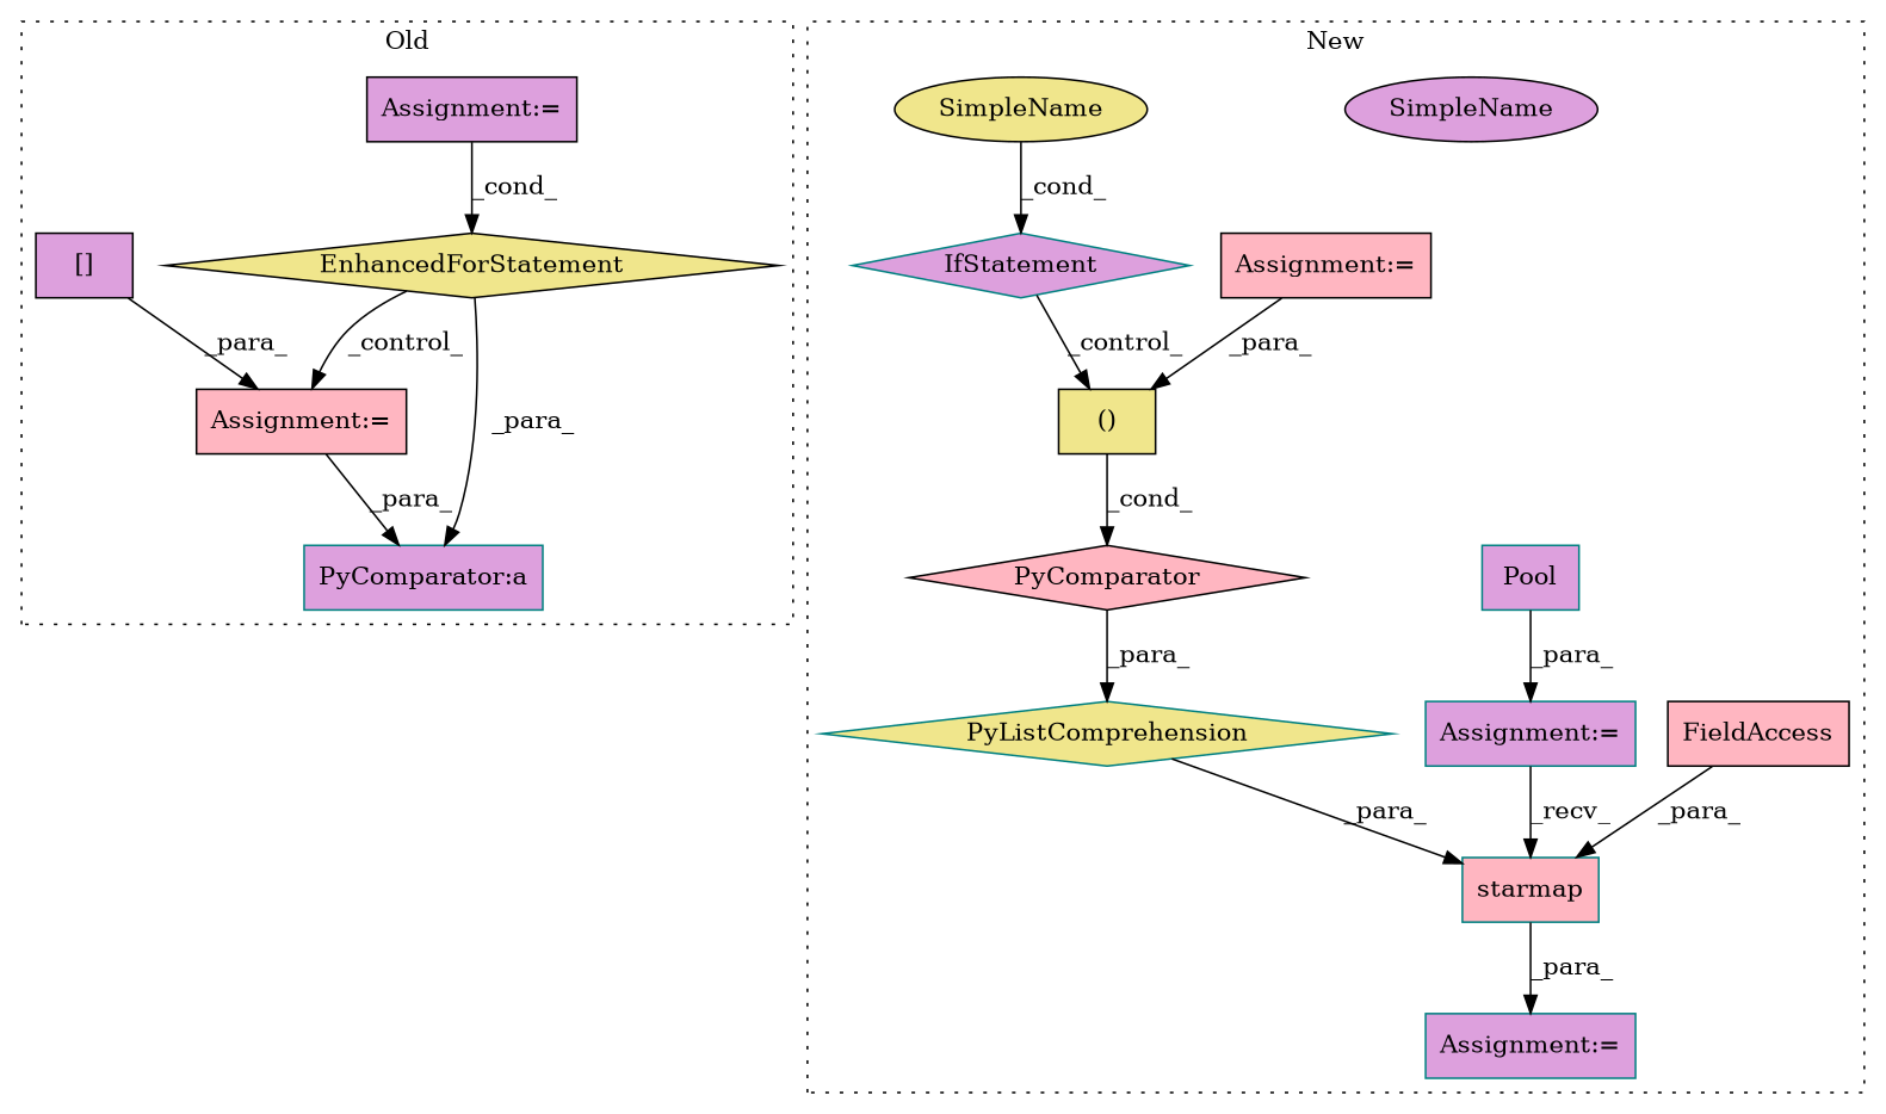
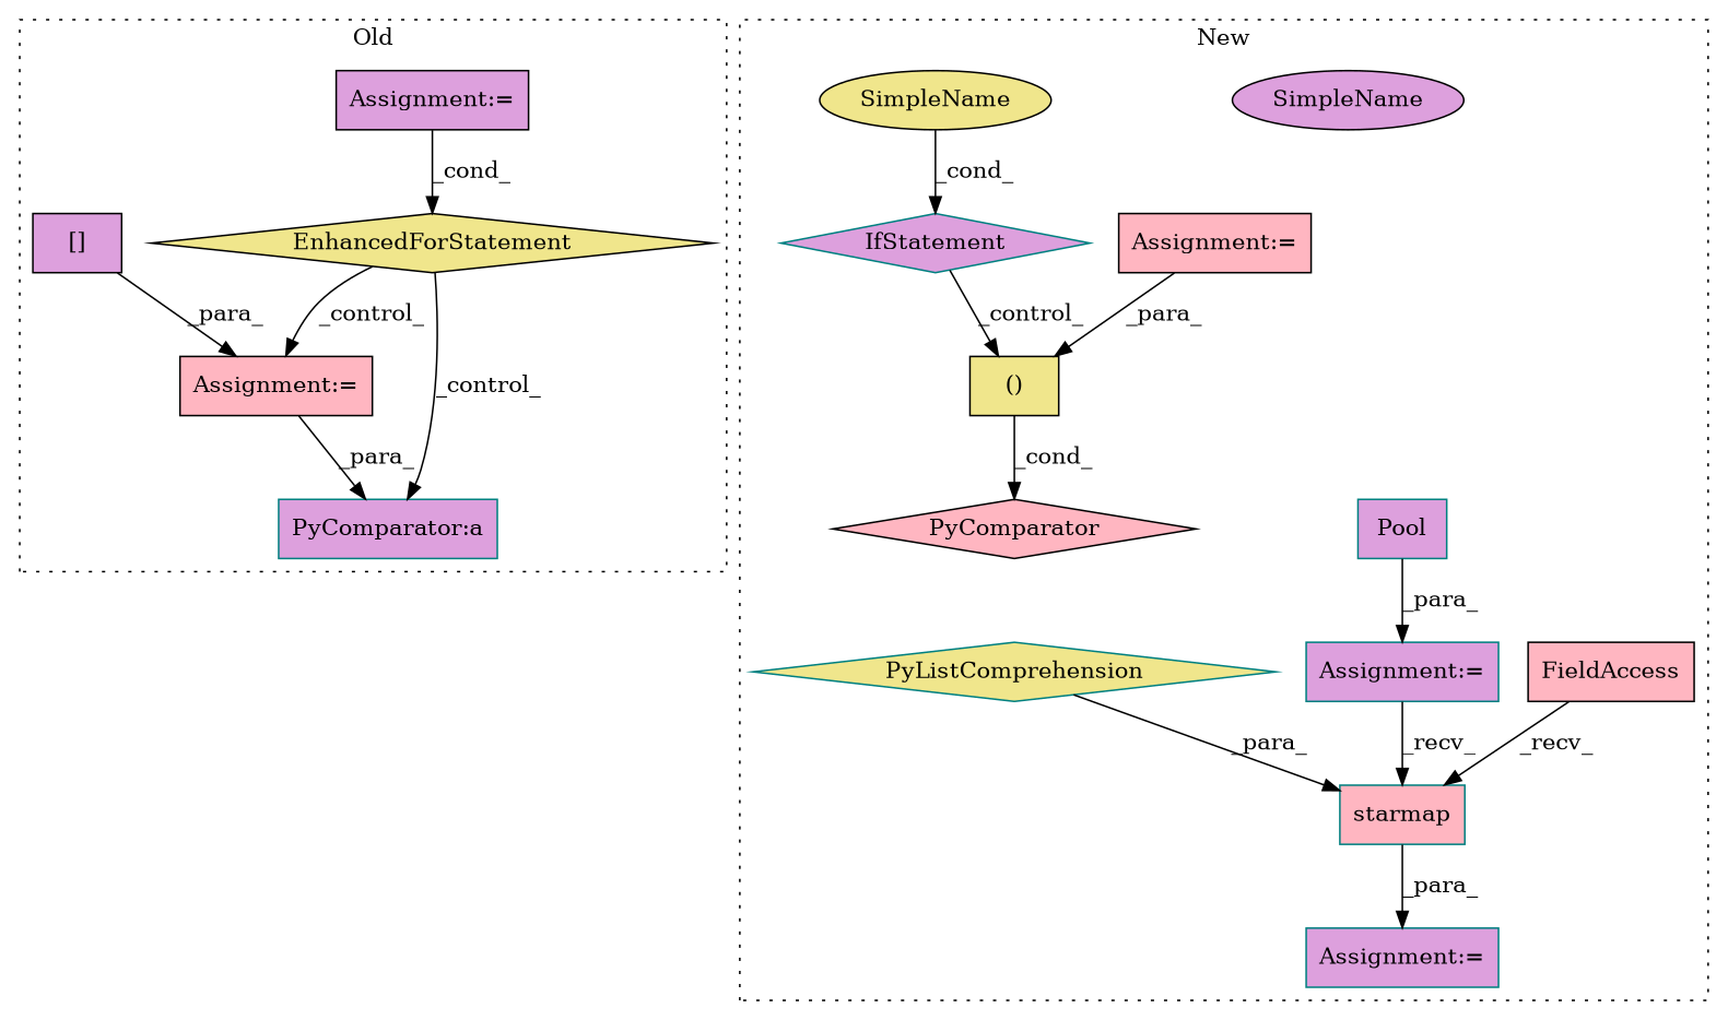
  digraph {
    node [a=7 color=black fillcolor=plum l=1 s=3799 shape=box style=filled]
    n1 [a=70 fillcolor=khaki l="53,2" label=EnhancedForStatement s="3540,3620" shape=diamond]
    n2 [l="53,2" label="Assignment:=" s="3540,3620"]
    n3 [fillcolor=lightpink label="Assignment:=" s=3638]
    n4 [a=27 color=teal l=3 label="PyComparator:a" s=3678]
    n5 [a=2 l="12,1" label="[]" s="3639,3657"]
    n6 [a=32 color=teal fillcolor=lightpink l="8,-10" label=starmap s="3667,3855"]
    n7 [a=22 fillcolor=lightpink l=11 label=FieldAccess s=3675]
    n8 [a=32 color=teal l="5,1" label=Pool s="3626,3648"]
    n9 [color=teal label="Assignment:=" s=3609]
    n10 [color=teal label="Assignment:=" s=3664]
    n11 [a=106 fillcolor=khaki l=34 label="()" s=3703]
    n12 [a=25 color=teal l=43 label=IfStatement shape=diamond]
    n13 [a=42 l=5 label=SimpleName s=3837 shape=ellipse]
    n14 [a=109 color=teal fillcolor=khaki l=152 label=PyListComprehension s=3703 shape=diamond]
    n15 [a=113 fillcolor=lightpink l=43 label=PyComparator shape=diamond]
    n16 [fillcolor=lightpink l=43 label="Assignment:="]
    n17 [a=42 fillcolor=khaki l=5 label=SimpleName s=3837 shape=ellipse]
    subgraph cluster_1 {
      label=Old
      style=dotted
      n1
      n2
      n3
      n4
      n5
    }
    subgraph cluster_2 {
      label=New
      style=dotted
      n6
      n7
      n8
      n9
      n10
      n11
      n12
      n13
      n14
      n15
      n16
      n17
    }
    n1 -> n3 [label=_control_]
-   n1 -> n4 [label=_para_]
+   n1 -> n4 [label=_control_]
    n2 -> n1 [label=_cond_]
    n3 -> n4 [label=_para_]
    n5 -> n3 [label=_para_]
    n6 -> n10 [label=_para_]
-   n7 -> n6 [label=_para_]
+   n7 -> n6 [label=_recv_]
    n8 -> n9 [label=_para_]
    n9 -> n6 [label=_recv_]
    n11 -> n15 [label=_cond_]
    n12 -> n11 [label=_control_]
    n14 -> n6 [label=_para_]
-   n15 -> n14 [label=_para_]
    n16 -> n11 [label=_para_]
    n17 -> n12 [label=_cond_]
  }
